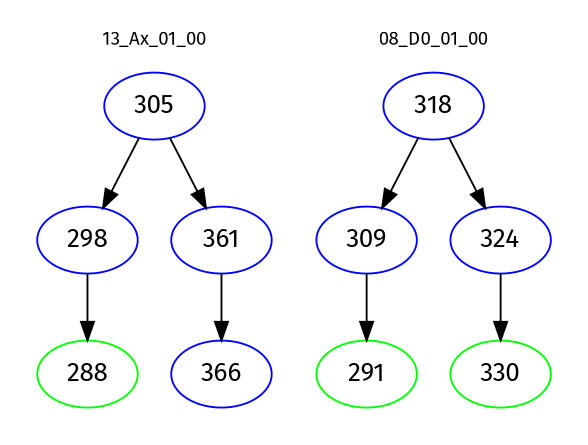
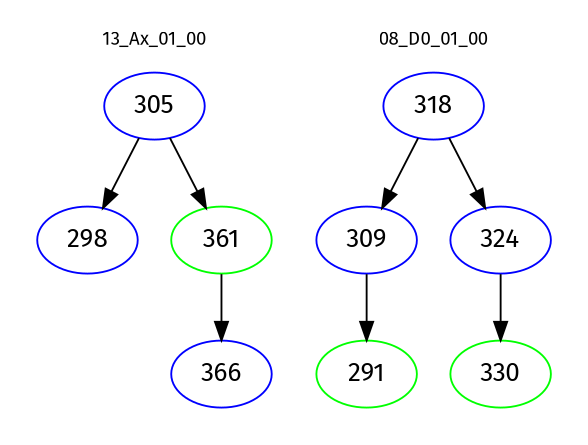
  digraph {
    fontname="Fira Sans"
    node [color=blue fontname="Fira Sans"]
    edge [color=black fontname="Fira Sans"]
    n1 [label=305]
    n2 [label=298]
-   n3 [label=361]
-   n4 [color=green label=288]
+   n3 [color=green label=361]
    n5 [label=366]
    n6 [label=318]
    n7 [label=309]
    n8 [label=324]
    n9 [color=green label=291]
    n10 [color=green label=330]
    subgraph cluster_1 {
      color=white
      fontsize=10
      label="13_Ax_01_00"
      n1
      n2
      n3
-     n4
      n5
    }
    subgraph cluster_2 {
      color=white
      fontsize=10
      label="08_D0_01_00"
      n6
      n7
      n8
      n9
      n10
    }
    n1 -> n2
    n1 -> n3
-   n2 -> n4
    n3 -> n5
    n6 -> n7
    n6 -> n8
    n7 -> n9
    n8 -> n10
  }
